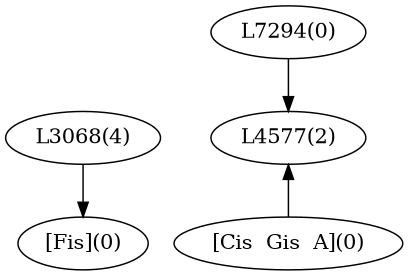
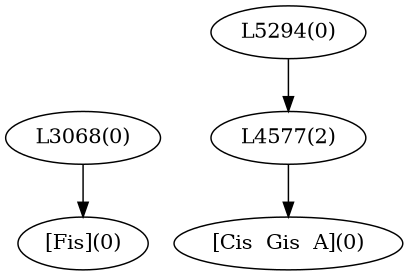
  digraph {
-   "L3068(0)" [label="L3068(4)"]
+   "L3068(0)"
    n2 [label="L4577(2)"]
-   "L5294(0)" [label="L7294(0)"]
+   "L5294(0)"
    "[Fis](0)"
    "[Cis  Gis  A](0)"
    subgraph sub_1 {
      rank=same
      "L3068(0)"
      n2
    }
    subgraph sub_2 {
      rank=min
      "L5294(0)"
    }
    subgraph sub_3 {
      rank=max
      "[Fis](0)"
      "[Cis  Gis  A](0)"
    }
    "L3068(0)" -> "[Fis](0)"
-   "[Cis  Gis  A](0)" -> n2
+   n2 -> "[Cis  Gis  A](0)"
    "L5294(0)" -> n2
  }
